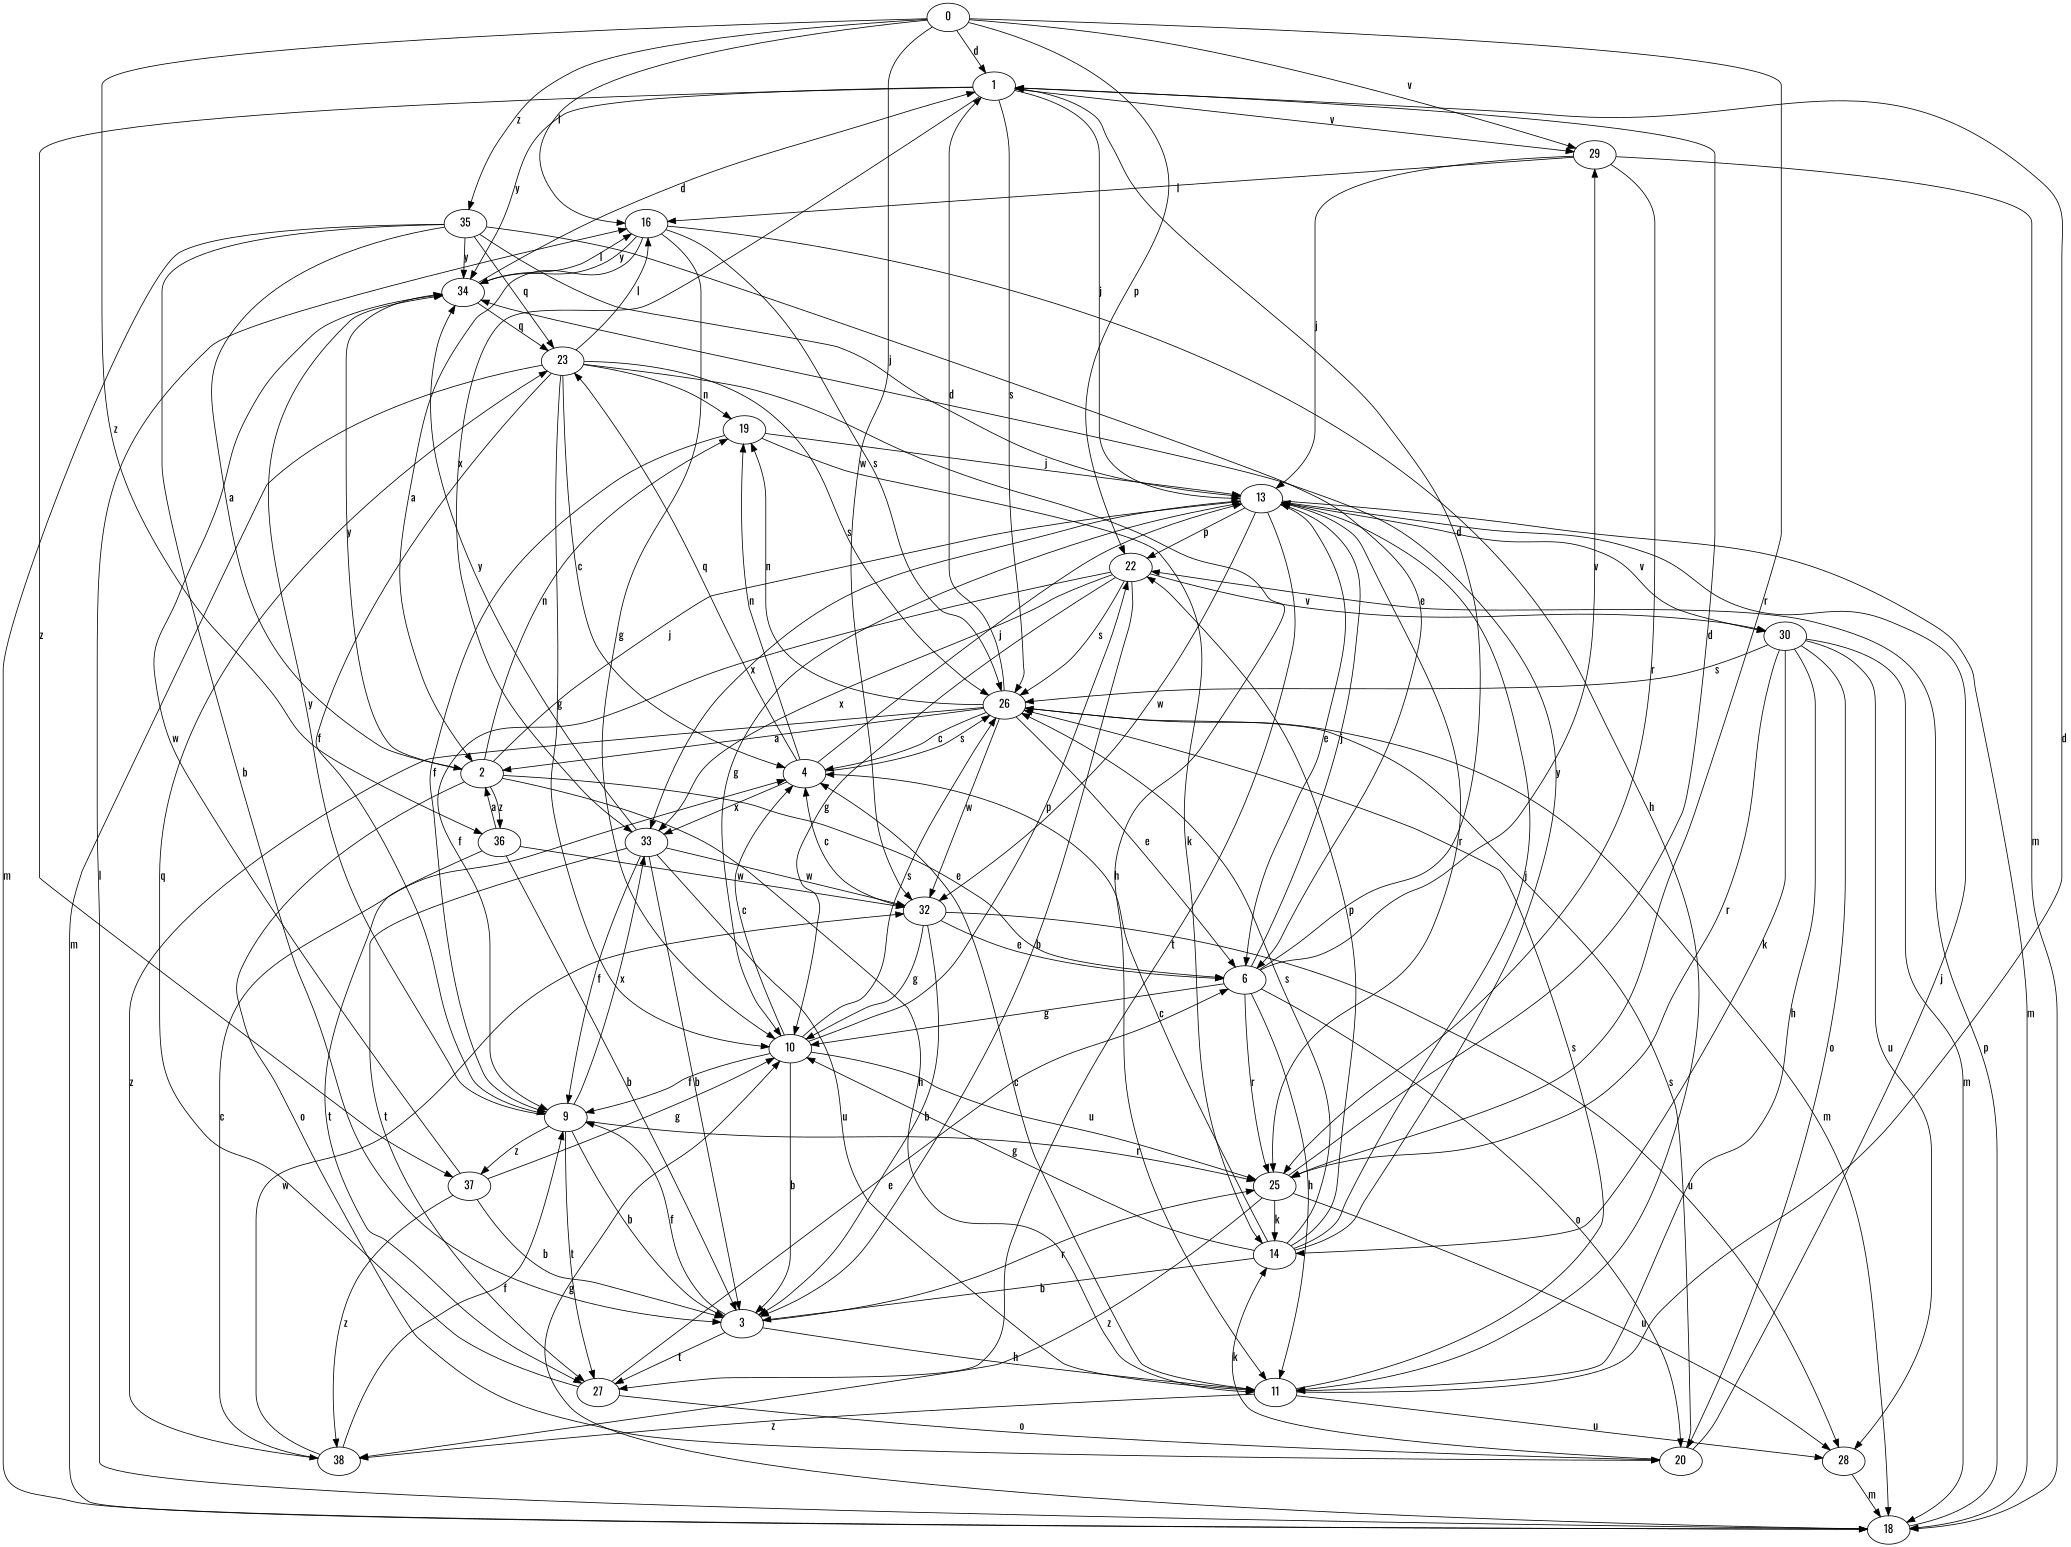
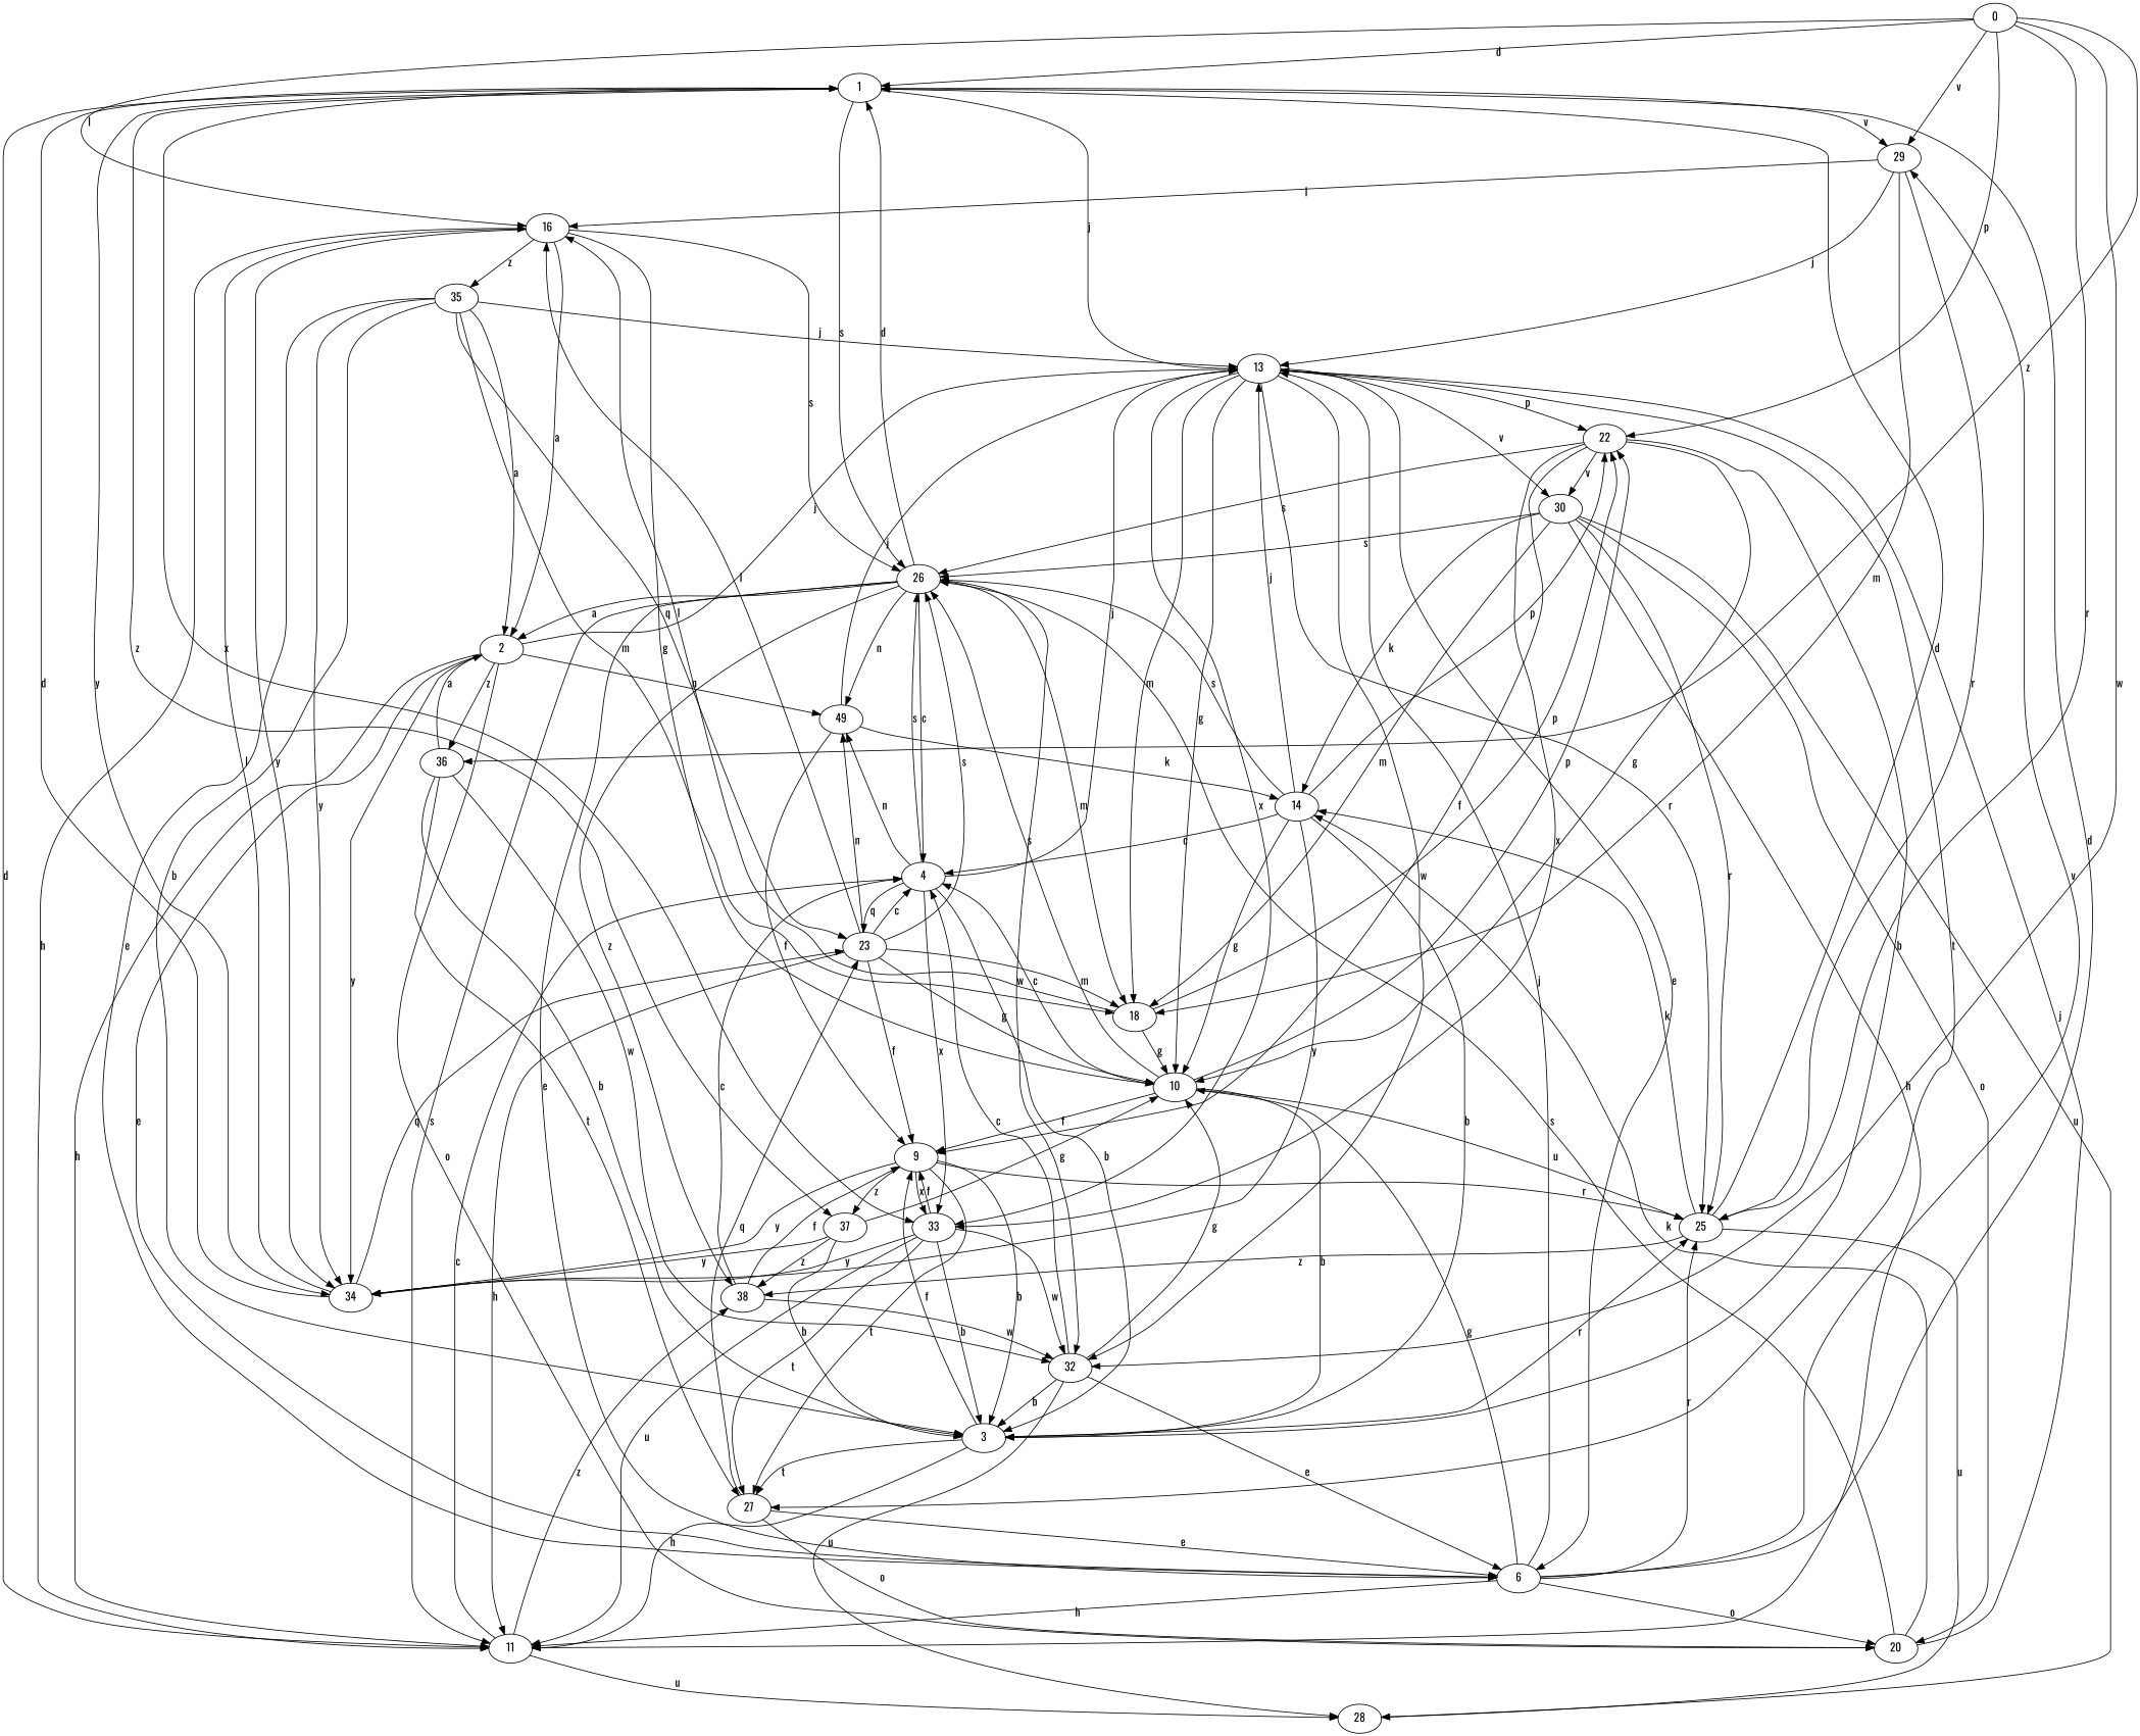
  strict digraph {
    fontname=Oswald
    node [fontname=Oswald]
    edge [fontname=Oswald]
    n1 [label=1]
    0
    16
    22
    25
    29
    32
    35
    36
    13
    34
    26
    33
    37
    6
    11
    20
    10
    2
    3
    9
    30
    28
    38
    14
    18
    4
    23
    27
-   19
+   19 [label=49]
    n1 -> 29 [label=v]
    n1 -> 13 [label=j]
    n1 -> 34 [label=y]
    n1 -> 26 [label=s]
    n1 -> 33 [label=x]
    n1 -> 37 [label=z]
    0 -> n1 [label=d]
    0 -> 16 [label=l]
    0 -> 22 [label=p]
    0 -> 25 [label=r]
    0 -> 29 [label=v]
    0 -> 32 [label=w]
-   0 -> 35 [label=z]
+   16 -> 35 [label=z]
    0 -> 36 [label=z]
    16 -> 34 [label=y]
    16 -> 26 [label=s]
    16 -> 11 [label=h]
    16 -> 10 [label=g]
    16 -> 2 [label=a]
    22 -> 26 [label=s]
    22 -> 33 [label=x]
    22 -> 10 [label=g]
    22 -> 3 [label=b]
    22 -> 9 [label=f]
    22 -> 30 [label=v]
    25 -> n1 [label=d]
    25 -> 28 [label=u]
    25 -> 38 [label=z]
    25 -> 14 [label=k]
    29 -> 16 [label=l]
    29 -> 25 [label=r]
    29 -> 13 [label=j]
    29 -> 18 [label=m]
    32 -> 6 [label=e]
    32 -> 10 [label=g]
    32 -> 3 [label=b]
    32 -> 28 [label=u]
    32 -> 4 [label=c]
    35 -> 13 [label=j]
    35 -> 34 [label=y]
    35 -> 6 [label=e]
    35 -> 2 [label=a]
    35 -> 3 [label=b]
    35 -> 18 [label=m]
    35 -> 23 [label=q]
    36 -> 32 [label=w]
    36 -> 2 [label=a]
    36 -> 3 [label=b]
    36 -> 27 [label=t]
    13 -> 22 [label=p]
    13 -> 25 [label=r]
    13 -> 32 [label=w]
    13 -> 33 [label=x]
    13 -> 6 [label=e]
    13 -> 10 [label=g]
    13 -> 30 [label=v]
    13 -> 18 [label=m]
    13 -> 27 [label=t]
    34 -> n1 [label=d]
    34 -> 16 [label=l]
    34 -> 23 [label=q]
    26 -> n1 [label=d]
    26 -> 32 [label=w]
    26 -> 6 [label=e]
    26 -> 2 [label=a]
    26 -> 38 [label=z]
    26 -> 18 [label=m]
    26 -> 4 [label=c]
    26 -> 19 [label=n]
    33 -> 32 [label=w]
    33 -> 34 [label=y]
    33 -> 11 [label=u]
    33 -> 3 [label=b]
    33 -> 9 [label=f]
    33 -> 27 [label=t]
-   37 -> 34 [label=w]
+   37 -> 34 [label=y]
    37 -> 10 [label=g]
    37 -> 3 [label=b]
    37 -> 38 [label=z]
    6 -> n1 [label=d]
    6 -> 25 [label=r]
    6 -> 29 [label=v]
    6 -> 13 [label=j]
    6 -> 11 [label=h]
    6 -> 20 [label=o]
    6 -> 10 [label=g]
    11 -> n1 [label=d]
-   11 -> 26 [label=s]
+   26 -> 11 [label=s]
    11 -> 28 [label=u]
    11 -> 38 [label=z]
    11 -> 4 [label=c]
    20 -> 13 [label=j]
    20 -> 26 [label=s]
    20 -> 14 [label=k]
    10 -> 22 [label=p]
    10 -> 25 [label=u]
    10 -> 26 [label=s]
    10 -> 3 [label=b]
    10 -> 9 [label=f]
    10 -> 4 [label=c]
    2 -> 36 [label=z]
    2 -> 13 [label=j]
    2 -> 34 [label=y]
    2 -> 6 [label=e]
    2 -> 11 [label=h]
    2 -> 20 [label=o]
    2 -> 19 [label=n]
    3 -> 25 [label=r]
    3 -> 11 [label=h]
    3 -> 9 [label=f]
    3 -> 27 [label=t]
    9 -> 25 [label=r]
    9 -> 34 [label=y]
    9 -> 33 [label=x]
    9 -> 37 [label=z]
    9 -> 3 [label=b]
    9 -> 27 [label=t]
    30 -> 25 [label=r]
    30 -> 26 [label=s]
    30 -> 11 [label=h]
    30 -> 20 [label=o]
    30 -> 28 [label=u]
    30 -> 14 [label=k]
    30 -> 18 [label=m]
-   28 -> 18 [label=m]
    38 -> 32 [label=w]
    38 -> 9 [label=f]
    38 -> 4 [label=c]
    14 -> 22 [label=p]
    14 -> 13 [label=j]
    14 -> 34 [label=y]
    14 -> 26 [label=s]
    14 -> 10 [label=g]
    14 -> 3 [label=b]
    14 -> 4 [label=c]
    18 -> 16 [label=l]
    18 -> 22 [label=p]
    18 -> 10 [label=g]
    4 -> 13 [label=j]
    4 -> 26 [label=s]
    4 -> 33 [label=x]
+   4 -> 3 [label=b]
    4 -> 23 [label=q]
    4 -> 19 [label=n]
    23 -> 16 [label=l]
    23 -> 26 [label=s]
    23 -> 11 [label=h]
    23 -> 10 [label=g]
    23 -> 9 [label=f]
    23 -> 18 [label=m]
    23 -> 4 [label=c]
    23 -> 19 [label=n]
    27 -> 6 [label=e]
    27 -> 20 [label=o]
    27 -> 23 [label=q]
    19 -> 13 [label=j]
    19 -> 9 [label=f]
    19 -> 14 [label=k]
  }
